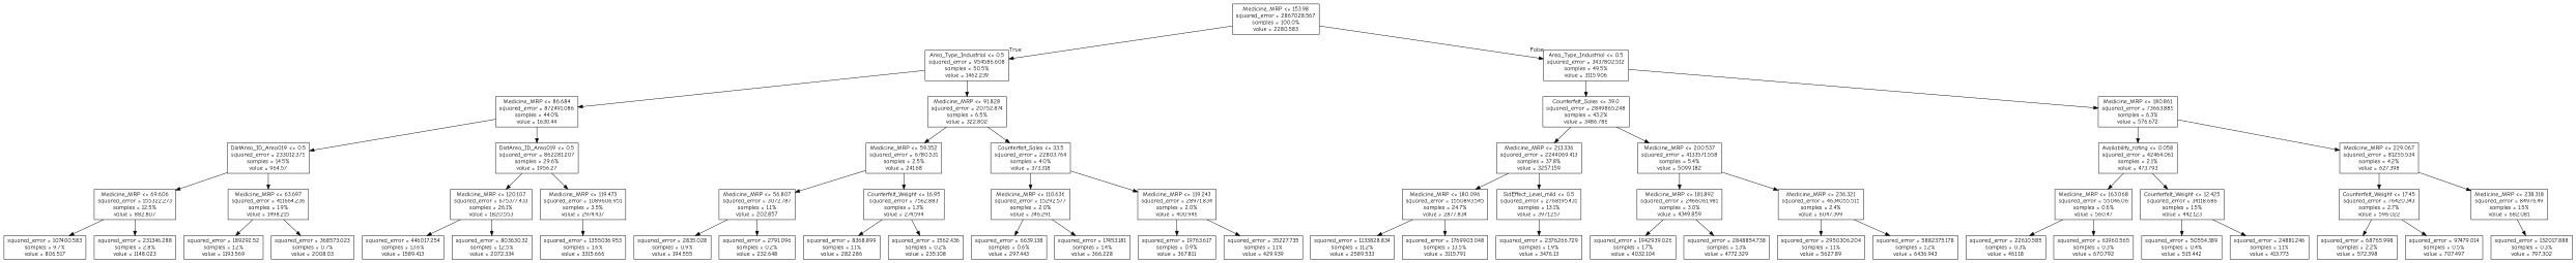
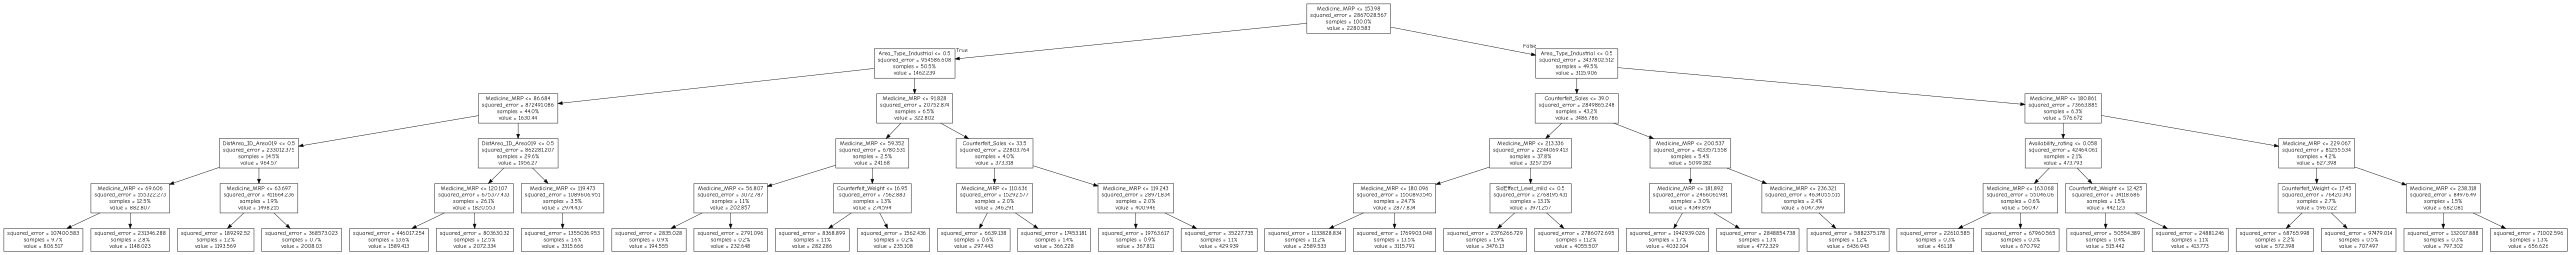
  digraph {
    fontname="Comic Neue"
    node [fontname="Comic Neue" shape=box]
    edge [fontname="Comic Neue"]
    n1 [label="Medicine_MRP <= 153.98\nsquared_error = 2867028.567\nsamples = 100.0%\nvalue = 2280.583"]
    n2 [label="Area_Type_Industrial <= 0.5\nsquared_error = 954586.608\nsamples = 50.5%\nvalue = 1462.239"]
    n3 [label="Area_Type_Industrial <= 0.5\nsquared_error = 3437802.512\nsamples = 49.5%\nvalue = 3115.906"]
    n4 [label="Medicine_MRP <= 86.684\nsquared_error = 872491.086\nsamples = 44.0%\nvalue = 1630.44"]
    n5 [label="Medicine_MRP <= 91.828\nsquared_error = 20752.874\nsamples = 6.5%\nvalue = 322.802"]
    n6 [label="Counterfeit_Sales <= 39.0\nsquared_error = 2849865.248\nsamples = 43.2%\nvalue = 3486.786"]
    n7 [label="Medicine_MRP <= 180.861\nsquared_error = 73663.885\nsamples = 6.3%\nvalue = 576.672"]
    n8 [label="DistArea_ID_Area019 <= 0.5\nsquared_error = 233012.375\nsamples = 14.5%\nvalue = 964.57"]
    n9 [label="DistArea_ID_Area019 <= 0.5\nsquared_error = 862281.207\nsamples = 29.6%\nvalue = 1956.27"]
    n10 [label="Medicine_MRP <= 59.352\nsquared_error = 6780.531\nsamples = 2.5%\nvalue = 241.68"]
    n11 [label="Counterfeit_Sales <= 33.5\nsquared_error = 22803.764\nsamples = 4.0%\nvalue = 373.318"]
    n12 [label="Medicine_MRP <= 69.606\nsquared_error = 155322.273\nsamples = 12.5%\nvalue = 882.807"]
    n13 [label="Medicine_MRP <= 63.697\nsquared_error = 411664.236\nsamples = 1.9%\nvalue = 1498.215"]
    n14 [label="Medicine_MRP <= 120.107\nsquared_error = 675377.433\nsamples = 26.1%\nvalue = 1820.553"]
    n15 [label="Medicine_MRP <= 119.473\nsquared_error = 1089606.951\nsamples = 3.5%\nvalue = 2974.437"]
    n16 [label="squared_error = 107400.583\nsamples = 9.7%\nvalue = 806.517"]
    n17 [label="squared_error = 231346.288\nsamples = 2.8%\nvalue = 1148.023"]
    n18 [label="squared_error = 189292.52\nsamples = 1.2%\nvalue = 1193.569"]
    n19 [label="squared_error = 368573.023\nsamples = 0.7%\nvalue = 2008.03"]
    n20 [label="squared_error = 446017.254\nsamples = 13.6%\nvalue = 1589.413"]
    n21 [label="squared_error = 803630.32\nsamples = 12.5%\nvalue = 2072.334"]
    n22 [label="squared_error = 1355036.953\nsamples = 1.6%\nvalue = 3315.666"]
    n23 [label="Medicine_MRP <= 56.807\nsquared_error = 3072.787\nsamples = 1.1%\nvalue = 202.857"]
    n24 [label="Counterfeit_Weight <= 16.95\nsquared_error = 7562.883\nsamples = 1.3%\nvalue = 274.594"]
    n25 [label="Medicine_MRP <= 110.636\nsquared_error = 15292.577\nsamples = 2.0%\nvalue = 346.291"]
    n26 [label="Medicine_MRP <= 119.243\nsquared_error = 28971.834\nsamples = 2.0%\nvalue = 400.946"]
    n27 [label="squared_error = 2835.028\nsamples = 0.9%\nvalue = 194.555"]
    n28 [label="squared_error = 2791.096\nsamples = 0.2%\nvalue = 232.648"]
    n29 [label="squared_error = 8368.899\nsamples = 1.1%\nvalue = 282.286"]
    n30 [label="squared_error = 1562.436\nsamples = 0.2%\nvalue = 235.108"]
    n31 [label="squared_error = 6639.138\nsamples = 0.6%\nvalue = 297.443"]
    n32 [label="squared_error = 17453.181\nsamples = 1.4%\nvalue = 366.228"]
    n33 [label="squared_error = 19763.617\nsamples = 0.9%\nvalue = 367.811"]
    n34 [label="squared_error = 35227.735\nsamples = 1.1%\nvalue = 429.939"]
    n35 [label="Medicine_MRP <= 213.336\nsquared_error = 2244069.413\nsamples = 37.8%\nvalue = 3257.159"]
    n36 [label="Medicine_MRP <= 200.537\nsquared_error = 4133571.558\nsamples = 5.4%\nvalue = 5099.182"]
    n37 [label="Availability_rating <= 0.058\nsquared_error = 42464.061\nsamples = 2.1%\nvalue = 473.793"]
    n38 [label="Medicine_MRP <= 229.067\nsquared_error = 81255.534\nsamples = 4.2%\nvalue = 627.398"]
    n39 [label="Medicine_MRP <= 180.096\nsquared_error = 1550893.545\nsamples = 24.7%\nvalue = 2877.834"]
    n40 [label="SidEffect_Level_mild <= 0.5\nsquared_error = 2768195.431\nsamples = 13.1%\nvalue = 3971.257"]
    n41 [label="Medicine_MRP <= 181.892\nsquared_error = 2466061.981\nsamples = 3.0%\nvalue = 4349.859"]
    n42 [label="Medicine_MRP <= 236.321\nsquared_error = 4634055.515\nsamples = 2.4%\nvalue = 6047.399"]
    n43 [label="squared_error = 1133828.834\nsamples = 11.2%\nvalue = 2589.533"]
    n44 [label="squared_error = 1769903.048\nsamples = 13.5%\nvalue = 3115.791"]
    n45 [label="squared_error = 2376266.729\nsamples = 1.9%\nvalue = 3476.13"]
+   n46 [label="squared_error = 2786072.695\nsamples = 11.2%\nvalue = 4055.507"]
    n47 [label="squared_error = 1942939.026\nsamples = 1.7%\nvalue = 4032.104"]
    n48 [label="squared_error = 2848854.738\nsamples = 1.3%\nvalue = 4772.329"]
-   n49 [label="squared_error = 2950306.204\nsamples = 1.1%\nvalue = 5627.89"]
    n50 [label="squared_error = 5882375.178\nsamples = 1.2%\nvalue = 6436.943"]
    n51 [label="Medicine_MRP <= 163.068\nsquared_error = 55046.06\nsamples = 0.6%\nvalue = 560.47"]
    n52 [label="Counterfeit_Weight <= 12.425\nsquared_error = 34118.686\nsamples = 1.5%\nvalue = 442.123"]
    n53 [label="Counterfeit_Weight <= 17.45\nsquared_error = 76420.343\nsamples = 2.7%\nvalue = 596.022"]
    n54 [label="Medicine_MRP <= 238.318\nsquared_error = 84976.49\nsamples = 1.5%\nvalue = 682.081"]
    n55 [label="squared_error = 22610.585\nsamples = 0.3%\nvalue = 461.18"]
-   n56 [label="squared_error = 61960.565\nsamples = 0.3%\nvalue = 670.792"]
+   n56 [label="squared_error = 67960.565\nsamples = 0.3%\nvalue = 670.792"]
    n57 [label="squared_error = 50554.389\nsamples = 0.4%\nvalue = 515.442"]
    n58 [label="squared_error = 24881.246\nsamples = 1.1%\nvalue = 413.773"]
    n59 [label="squared_error = 68765.998\nsamples = 2.2%\nvalue = 572.398"]
    n60 [label="squared_error = 97479.014\nsamples = 0.5%\nvalue = 707.497"]
    n61 [label="squared_error = 132017.888\nsamples = 0.3%\nvalue = 797.302"]
+   n62 [label="squared_error = 71002.596\nsamples = 1.3%\nvalue = 656.626"]
    n1 -> n2 [headlabel=True labelangle=45 labeldistance=2.5]
    n1 -> n3 [headlabel=False labelangle=-45 labeldistance=2.5]
    n2 -> n4
    n2 -> n5
    n3 -> n6
    n3 -> n7
    n4 -> n8
    n4 -> n9
    n5 -> n10
    n5 -> n11
    n6 -> n35
    n6 -> n36
    n7 -> n37
    n7 -> n38
    n8 -> n12
    n8 -> n13
    n9 -> n14
    n9 -> n15
    n10 -> n23
    n10 -> n24
    n11 -> n25
    n11 -> n26
    n12 -> n16
    n12 -> n17
    n13 -> n18
    n13 -> n19
    n14 -> n20
    n14 -> n21
    n15 -> n22
    n23 -> n27
    n23 -> n28
    n24 -> n29
    n24 -> n30
    n25 -> n31
    n25 -> n32
    n26 -> n33
    n26 -> n34
    n35 -> n39
    n35 -> n40
    n36 -> n41
    n36 -> n42
    n37 -> n51
    n37 -> n52
    n38 -> n53
    n38 -> n54
    n39 -> n43
    n39 -> n44
    n40 -> n45
+   n40 -> n46
    n41 -> n47
    n41 -> n48
-   n42 -> n49
    n42 -> n50
    n51 -> n55
    n51 -> n56
    n52 -> n57
    n52 -> n58
    n53 -> n59
    n53 -> n60
    n54 -> n61
+   n54 -> n62
  }
